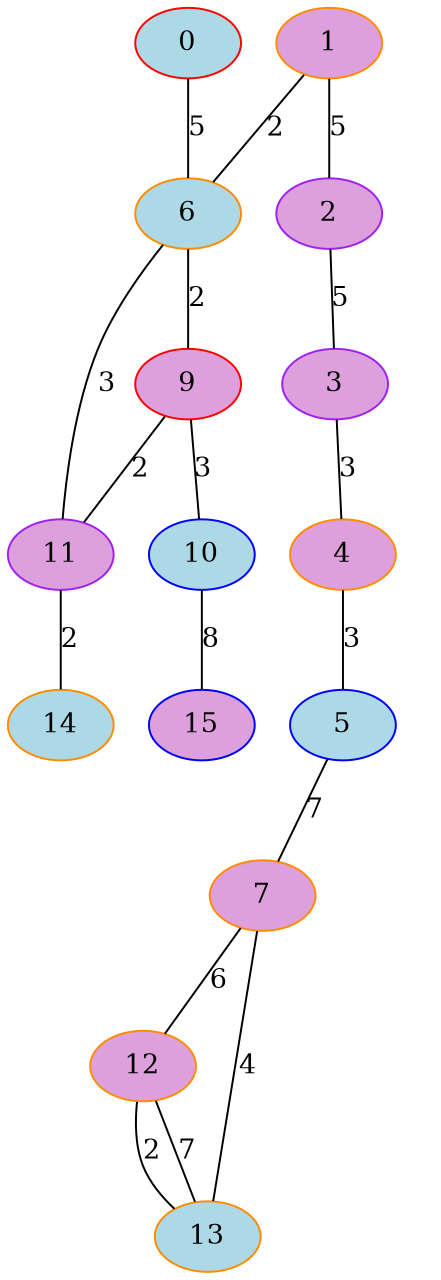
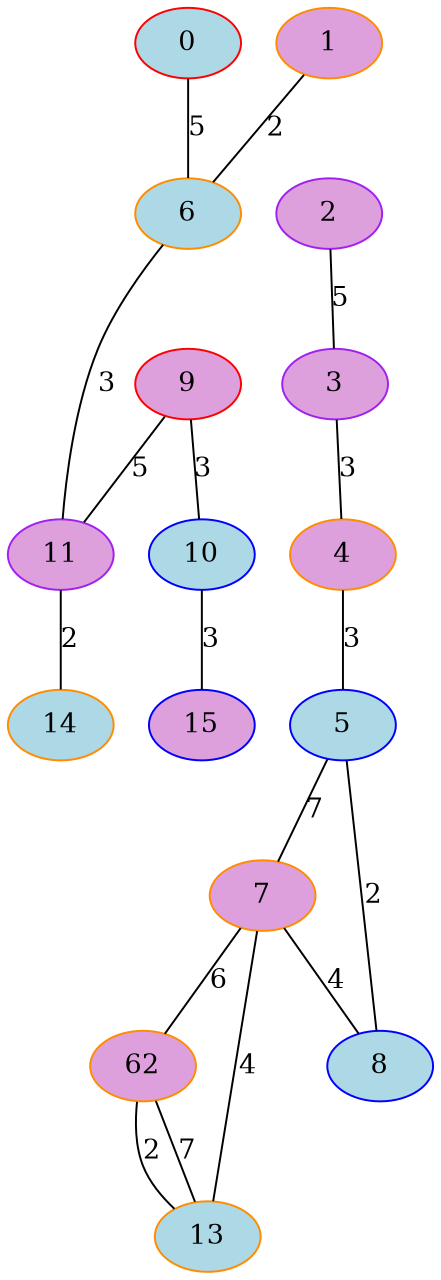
  graph {
    node [color=darkorange fillcolor=plum style=filled weight=1]
    0 [color=red fillcolor=lightblue]
    6 [fillcolor=lightblue]
    1
    2 [color=purple]
    9 [color=red]
    11 [color=purple]
    3 [color=purple]
    4
    5 [color=blue fillcolor=lightblue]
    7
-   12
+   8 [color=blue fillcolor=lightblue]
+   12 [label=62]
    13 [fillcolor=lightblue]
    10 [color=blue fillcolor=lightblue]
    14 [fillcolor=lightblue]
    15 [color=blue weight=4]
    0 -- 6 [label=5]
-   6 -- 9 [label=2]
    6 -- 11 [label=3]
    1 -- 6 [label=2]
-   1 -- 2 [label=5]
    2 -- 3 [label=5]
-   9 -- 11 [label=2]
+   9 -- 11 [label=5]
    9 -- 10 [label=3]
    11 -- 14 [label=2]
    3 -- 4 [label=3]
    4 -- 5 [label=3]
    5 -- 7 [label=7]
+   5 -- 8 [label=2]
+   7 -- 8 [label=4]
    7 -- 12 [label=6]
    7 -- 13 [label=4]
    12 -- 13 [label=7]
    12 -- 13 [label=2]
-   10 -- 15 [label=8]
+   10 -- 15 [label=3]
  }
